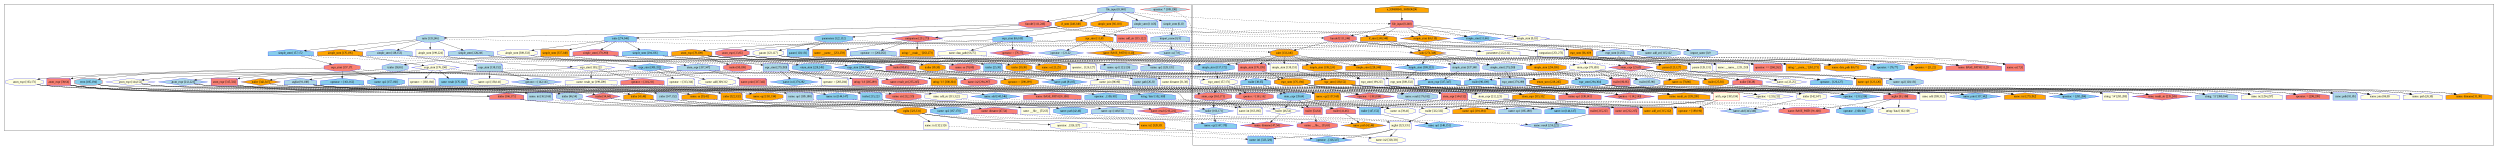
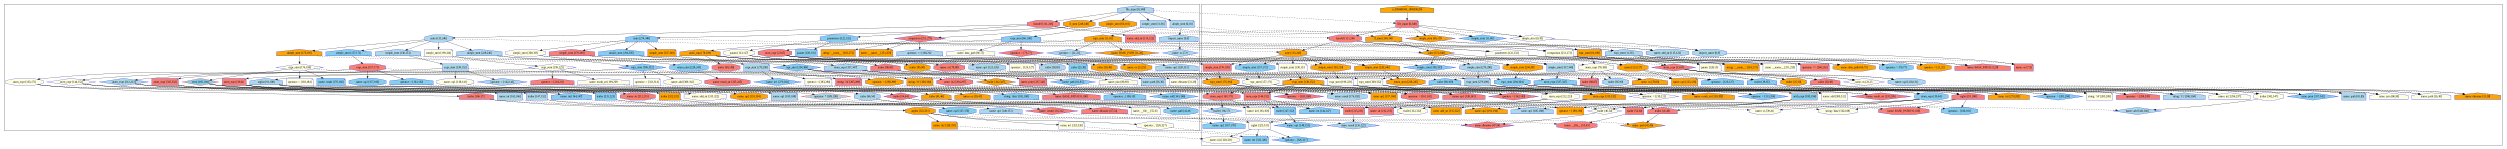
  digraph {
    fontname="Liberation Serif"
    node [color=blue fillcolor=orange fontname="Liberation Serif" shape=octagon style=filled]
    edge [fontname="Liberation Serif"]
    n1 [fillcolor=lightblue label="file_input [0,348]" shape=house]
    n2 [fillcolor=lightblue label="simple_stmt [0,10]" shape=note]
    n3 [fillcolor=lightblue label="simple_stmt [11,66]" shape=note]
    n4 [label="simple_stmt [66,110]"]
    n5 [fillcolor=salmon label="funcdef [111,246]"]
    n6 [label="if_stmt [248,348]"]
    n7 [fillcolor=lightblue label="import_name [0,9]" shape=house]
    n8 [fillcolor=lightblue label="name: os [7,9]" shape=diamond]
    n9 [label="expr_stmt [11,65]" shape=house]
    n10 [label="name: BASE_PATH [11,20]" shape=diamond]
    n11 [fillcolor=lightblue label="operator: = [21,22]" shape=diamond]
    n12 [fillcolor=salmon label="atom_expr [23,65]"]
    n13 [label="name: os [23,25]"]
    n14 [fillcolor=skyblue label="trailer [25,30]" shape=note]
    n15 [label="trailer [30,38]"]
    n16 [fillcolor=lightblue label="trailer [38,65]"]
    n17 [fillcolor=lightblue label="name: path [26,30]" shape=note]
    n18 [fillcolor=lightyellow label="name: dirname [31,38]" shape=note]
    n19 [fillcolor=salmon label="atom_expr [39,64]" shape=note]
    n20 [label="name: os [39,41]" shape=house]
    n21 [label="trailer [41,46]" shape=house]
    n22 [fillcolor=lightblue label="trailer [46,54]"]
    n23 [fillcolor=salmon label="trailer [54,64]" shape=diamond]
    n24 [fillcolor=skyblue label="name: path [42,46]"]
    n25 [fillcolor=salmon label="name: dirname [47,54]" shape=house]
    n26 [fillcolor=lightyellow label="name: __file__ [55,63]" shape=note]
    n27 [fillcolor=skyblue label="expr_stmt [66,109]" shape=house]
    n28 [fillcolor=lightyellow label="name: data_path [66,75]" shape=house]
    n29 [fillcolor=salmon label="operator: = [76,77]" shape=diamond]
    n30 [label="atom_expr [78,109]" shape=house]
    n31 [fillcolor=salmon label="name: os [78,80]"]
    n32 [fillcolor=salmon label="trailer [80,85]" shape=house]
    n33 [label="trailer [85,90]"]
    n34 [fillcolor=salmon label="trailer [90,109]"]
    n35 [fillcolor=skyblue label="name: path [81,85]" shape=diamond]
    n36 [fillcolor=lightyellow label="name: join [86,90]" shape=house]
    n37 [fillcolor=lightblue label="arglist [91,108]" shape=house]
    n38 [fillcolor=salmon label="name: BASE_PATH [91,100]" shape=house]
    n39 [fillcolor=skyblue label="operator: , [100,101]" shape=house]
    n40 [fillcolor=skyblue label="string: 'data' [102,108]" shape=house]
    n41 [fillcolor=salmon label="name: add_str [115,122]" shape=note]
    n42 [fillcolor=skyblue label="parameters [122,132]"]
    n43 [fillcolor=lightblue label="suite [133,246]"]
    n44 [fillcolor=lightyellow label="param [123,127]"]
    n45 [fillcolor=skyblue label="param [128,131]" shape=note]
    n46 [fillcolor=lightblue label="name: op1 [123,126]"]
    n47 [fillcolor=lightyellow label="operator: , [126,127]" shape=note]
    n48 [fillcolor=lightblue label="name: op2 [128,131]" shape=house]
    n49 [fillcolor=lightblue label="simple_stmt [138,153]" shape=house]
    n50 [fillcolor=skyblue label="simple_stmt [157,172]" shape=house]
    n51 [label="simple_stmt [176,195]" shape=house]
    n52 [fillcolor=lightyellow label="simple_stmt [199,224]" shape=note]
    n53 [fillcolor=lightblue label="simple_stmt [228,246]" shape=house]
    n54 [fillcolor=lightblue label="expr_stmt [138,152]" shape=note]
    n55 [fillcolor=lightyellow label="name: op1 [138,141]"]
    n56 [fillcolor=lightblue label="operator: = [142,143]" shape=diamond]
    n57 [fillcolor=lightyellow label="atom_expr [144,152]" shape=diamond]
    n58 [fillcolor=skyblue label="name: int [144,147]" shape=house]
    n59 [fillcolor=lightblue label="trailer [147,152]" shape=note]
    n60 [fillcolor=lightblue label="name: op1 [148,151]" shape=house]
    n61 [fillcolor=salmon label="expr_stmt [157,171]"]
    n62 [fillcolor=skyblue label="name: op2 [157,160]"]
    n63 [fillcolor=skyblue label="operator: = [161,162]" shape=house]
    n64 [fillcolor=lightyellow label="atom_expr [163,171]"]
    n65 [fillcolor=lightblue label="name: int [163,166]" shape=note]
    n66 [fillcolor=salmon label="trailer [166,171]" shape=house]
    n67 [fillcolor=skyblue label="name: op2 [167,170]"]
    n68 [fillcolor=lightyellow label="expr_stmt [176,194]" shape=diamond]
    n69 [fillcolor=skyblue label="name: result [176,182]" shape=note]
    n70 [fillcolor=lightyellow label="operator: = [183,184]" shape=note]
-   n71 [color=red fillcolor=skyblue label="term [185,194]"]
+   n71 [color=red fillcolor=skyblue label="term [185,194]" shape=diamond]
    n72 [fillcolor=lightblue label="name: op1 [185,188]" shape=note]
    n73 [color=red fillcolor=lightblue label="operator: * [189,190]" shape=diamond]
    n74 [label="name: op2 [191,194]"]
    n75 [fillcolor=lightyellow label="expr_stmt [199,223]" shape=diamond]
    n76 [fillcolor=lightyellow label="name: result_str [199,209]" shape=house]
    n77 [fillcolor=salmon label="operator: = [210,211]" shape=house]
    n78 [fillcolor=lightblue label="atom_expr [212,223]" shape=diamond]
    n79 [fillcolor=salmon label="name: str [212,215]"]
    n80 [fillcolor=skyblue label="trailer [215,223]" shape=note]
    n81 [fillcolor=salmon label="name: result [216,222]" shape=diamond]
    n82 [fillcolor=skyblue label="return_stmt [228,245]"]
    n83 [fillcolor=salmon label="name: result_str [235,245]"]
    n84 [fillcolor=salmon label="comparison [251,273]" shape=diamond]
    n85 [fillcolor=skyblue label="suite [274,348]" shape=house]
    n86 [label="name: __name__ [251,259]" shape=note]
    n87 [fillcolor=lightblue label="operator: == [260,262]" shape=house]
    n88 [label="string: '__main__' [263,273]" shape=note]
    n89 [fillcolor=salmon label="simple_stmt [279,290]" shape=house]
    n90 [fillcolor=skyblue label="simple_stmt [294,305]" shape=house]
    n91 [fillcolor=lightyellow label="simple_stmt [309,333]"]
    n92 [label="simple_stmt [337,348]" shape=note]
    n93 [fillcolor=lightblue label="expr_stmt [279,289]" shape=note]
    n94 [fillcolor=skyblue label="name: in1 [279,282]" shape=diamond]
    n95 [fillcolor=lightyellow label="operator: = [283,284]" shape=note]
    n96 [fillcolor=salmon label="string: '14' [285,289]" shape=note]
    n97 [fillcolor=skyblue label="expr_stmt [294,304]" shape=diamond]
    n98 [fillcolor=salmon label="name: in2 [294,297]"]
    n99 [label="operator: = [298,299]"]
    n100 [label="string: '11' [300,304]" shape=note]
    n101 [fillcolor=skyblue label="expr_stmt [309,332]" shape=diamond]
    n102 [fillcolor=lightyellow label="name: add [309,312]"]
    n103 [fillcolor=lightyellow label="operator: = [313,314]" shape=note]
    n104 [fillcolor=salmon label="atom_expr [315,332]" shape=note]
    n105 [fillcolor=lightyellow label="name: add_str [315,322]"]
    n106 [label="trailer [322,332]" shape=note]
    n107 [label="arglist [323,331]"]
    n108 [fillcolor=lightyellow label="name: in1 [323,326]" shape=note]
    n109 [fillcolor=lightyellow label="operator: , [326,327]"]
    n110 [label="name: in2 [328,331]" shape=note]
    n111 [fillcolor=lightblue label="atom_expr [337,347]" shape=house]
    n112 [fillcolor=salmon label="name: print [337,342]" shape=note]
    n113 [label="trailer [342,347]" shape=diamond]
    n114 [fillcolor=skyblue label="name: add [343,346]" shape=diamond]
    n115 [fillcolor=salmon label="file_input [0,348]" shape=note]
    n116 [fillcolor=lightyellow label="simple_stmt [0,10]" shape=diamond]
    n117 [fillcolor=skyblue label="simple_stmt [11,66]" shape=diamond]
    n118 [label="simple_stmt [66,110]" shape=diamond]
    n119 [fillcolor=salmon label="funcdef [111,246]"]
    n120 [label="if_stmt [248,348]" shape=house]
    n_999609945_1885996206 [shape=house color=""]
    n122 [fillcolor=lightblue label="import_name [0,9]"]
    n123 [fillcolor=salmon label="name: os [7,9]" shape=note]
    n124 [fillcolor=lightblue label="expr_stmt [11,65]" shape=house]
    n125 [fillcolor=salmon label="name: BASE_PATH [11,20]" shape=house]
    n126 [label="operator: = [21,22]"]
    n127 [fillcolor=salmon label="atom_expr [23,65]" shape=diamond]
    n128 [fillcolor=lightyellow label="name: os [23,25]" shape=diamond]
    n129 [label="trailer [25,30]"]
    n130 [fillcolor=salmon label="trailer [30,38]" shape=house]
    n131 [fillcolor=skyblue label="trailer [38,65]" shape=house]
    n132 [fillcolor=lightyellow label="name: path [26,30]" shape=house]
    n133 [label="name: dirname [31,38]" shape=house]
    n134 [fillcolor=skyblue label="atom_expr [39,64]"]
    n135 [fillcolor=lightyellow label="name: os [39,41]"]
    n136 [fillcolor=salmon label="trailer [41,46]" shape=house]
    n137 [fillcolor=lightyellow label="trailer [46,54]" shape=diamond]
    n138 [fillcolor=salmon label="trailer [54,64]" shape=note]
    n139 [label="name: path [42,46]" shape=diamond]
    n140 [fillcolor=salmon label="name: dirname [47,54]" shape=diamond]
    n141 [fillcolor=salmon label="name: __file__ [55,63]"]
    n142 [label="expr_stmt [66,109]" shape=note]
    n143 [label="name: data_path [66,75]"]
    n144 [fillcolor=skyblue label="operator: = [76,77]"]
    n145 [fillcolor=lightyellow label="atom_expr [78,109]"]
    n146 [label="name: os [78,80]" shape=house]
    n147 [fillcolor=salmon label="trailer [80,85]" shape=note]
    n148 [fillcolor=lightblue label="trailer [85,90]"]
    n149 [fillcolor=skyblue label="trailer [90,109]" shape=house]
    n150 [fillcolor=lightblue label="name: path [81,85]" shape=note]
    n151 [fillcolor=lightyellow label="name: join [86,90]" shape=house]
    n152 [fillcolor=salmon label="arglist [91,108]" shape=house]
    n153 [fillcolor=salmon label="name: BASE_PATH [91,100]"]
    n154 [fillcolor=skyblue label="operator: , [100,101]"]
    n155 [fillcolor=lightyellow label="string: 'data' [102,108]"]
    n156 [fillcolor=lightblue label="name: add_str [115,122]"]
    n157 [fillcolor=lightyellow label="parameters [122,132]" shape=house]
    n158 [label="suite [133,246]"]
    n159 [label="param [123,127]"]
    n160 [fillcolor=lightyellow label="param [128,131]" shape=note]
    n161 [label="name: op1 [123,126]" shape=note]
    n162 [fillcolor=skyblue label="operator: , [126,127]" shape=house]
    n163 [fillcolor=lightblue label="name: op2 [128,131]"]
    n164 [fillcolor=lightyellow label="simple_stmt [138,153]" shape=note]
    n165 [fillcolor=skyblue label="simple_stmt [157,172]"]
    n166 [fillcolor=salmon label="simple_stmt [176,195]" shape=note]
    n167 [label="simple_stmt [199,224]"]
    n168 [label="simple_stmt [228,246]" shape=house]
    n169 [label="expr_stmt [138,152]" shape=house]
    n170 [fillcolor=salmon label="name: op1 [138,141]" shape=house]
    n171 [fillcolor=salmon label="operator: = [142,143]" shape=diamond]
    n172 [fillcolor=salmon label="atom_expr [144,152]" shape=note]
    n173 [fillcolor=skyblue label="name: int [144,147]" shape=house]
    n174 [fillcolor=skyblue label="trailer [147,152]" shape=note]
    n175 [fillcolor=skyblue label="name: op1 [148,151]" shape=diamond]
    n176 [fillcolor=lightyellow label="expr_stmt [157,171]"]
    n177 [label="name: op2 [157,160]" shape=note]
    n178 [fillcolor=salmon label="operator: = [161,162]"]
    n179 [fillcolor=salmon label="atom_expr [163,171]"]
    n180 [fillcolor=lightyellow label="name: int [163,166]" shape=note]
    n181 [fillcolor=lightblue label="trailer [166,171]" shape=diamond]
    n182 [fillcolor=skyblue label="name: op2 [167,170]" shape=house]
    n183 [label="expr_stmt [176,194]"]
    n184 [fillcolor=lightblue label="name: result [176,182]"]
    n185 [fillcolor=salmon label="operator: = [183,184]" shape=diamond]
-   n186 [color=red fillcolor=lightyellow label="arith_expr [185,194]" shape=note]
+   n186 [color=red fillcolor=skyblue label="arith_expr [185,194]" shape=note]
    n187 [fillcolor=lightblue label="name: op1 [185,188]" shape=house]
-   n188 [label="operator: + [189,190]" shape=note]
+   n188 [color=red label="operator: + [189,190]" shape=note]
    n189 [label="name: op2 [191,194]" shape=house]
    n190 [fillcolor=lightyellow label="expr_stmt [199,223]" shape=note]
    n191 [label="name: result_str [199,209]" shape=house]
    n192 [fillcolor=lightyellow label="operator: = [210,211]" shape=diamond]
    n193 [fillcolor=lightyellow label="atom_expr [212,223]"]
    n194 [fillcolor=salmon label="name: str [212,215]" shape=note]
    n195 [fillcolor=salmon label="trailer [215,223]" shape=note]
    n196 [fillcolor=lightblue label="name: result [216,222]" shape=diamond]
    n197 [label="return_stmt [228,245]"]
    n198 [fillcolor=salmon label="name: result_str [235,245]" shape=diamond]
    n199 [fillcolor=lightyellow label="comparison [251,273]" shape=note]
    n200 [label="suite [274,348]" shape=diamond]
    n201 [fillcolor=lightyellow label="name: __name__ [251,259]" shape=note]
    n202 [fillcolor=salmon label="operator: == [260,262]" shape=note]
    n203 [label="string: '__main__' [263,273]" shape=note]
    n204 [fillcolor=lightblue label="simple_stmt [279,290]"]
    n205 [label="simple_stmt [294,305]"]
    n206 [fillcolor=skyblue label="simple_stmt [309,333]" shape=diamond]
    n207 [fillcolor=lightblue label="simple_stmt [337,348]" shape=note]
    n208 [fillcolor=lightblue label="expr_stmt [279,289]" shape=note]
    n209 [label="name: in1 [279,282]" shape=house]
    n210 [fillcolor=skyblue label="operator: = [283,284]" shape=diamond]
    n211 [fillcolor=lightyellow label="string: '14' [285,289]" shape=note]
    n212 [fillcolor=skyblue label="expr_stmt [294,304]"]
    n213 [fillcolor=lightyellow label="name: in2 [294,297]" shape=house]
    n214 [fillcolor=salmon label="operator: = [298,299]" shape=house]
    n215 [fillcolor=lightblue label="string: '11' [300,304]" shape=house]
    n216 [fillcolor=lightyellow label="expr_stmt [309,332]" shape=note]
    n217 [fillcolor=lightyellow label="name: add [309,312]" shape=note]
    n218 [fillcolor=skyblue label="operator: = [313,314]" shape=diamond]
    n219 [label="atom_expr [315,332]" shape=house]
    n220 [label="name: add_str [315,322]" shape=note]
    n221 [fillcolor=lightyellow label="trailer [322,332]"]
    n222 [fillcolor=lightyellow label="arglist [323,331]" shape=note]
    n223 [fillcolor=skyblue label="name: in1 [323,326]" shape=note]
    n224 [fillcolor=skyblue label="operator: , [326,327]" shape=diamond]
    n225 [fillcolor=lightyellow label="name: in2 [328,331]"]
    n226 [fillcolor=skyblue label="atom_expr [337,347]" shape=house]
    n227 [fillcolor=skyblue label="name: print [337,342]" shape=diamond]
    n228 [fillcolor=lightyellow label="trailer [342,347]"]
    n229 [fillcolor=lightblue label="name: add [343,346]" shape=diamond]
    subgraph cluster_1 {
      n1
      n2
      n3
      n4
      n5
      n6
      n7
      n8
      n9
      n10
      n11
      n12
      n13
      n14
      n15
      n16
      n17
      n18
      n19
      n20
      n21
      n22
      n23
      n24
      n25
      n26
      n27
      n28
      n29
      n30
      n31
      n32
      n33
      n34
      n35
      n36
      n37
      n38
      n39
      n40
      n41
      n42
      n43
      n44
      n45
      n46
      n47
      n48
      n49
      n50
      n51
      n52
      n53
      n54
      n55
      n56
      n57
      n58
      n59
      n60
      n61
      n62
      n63
      n64
      n65
      n66
      n67
      n68
      n69
      n70
      n71
      n72
      n73
      n74
      n75
      n76
      n77
      n78
      n79
      n80
      n81
      n82
      n83
      n84
      n85
      n86
      n87
      n88
      n89
      n90
      n91
      n92
      n93
      n94
      n95
      n96
      n97
      n98
      n99
      n100
      n101
      n102
      n103
      n104
      n105
      n106
      n107
      n108
      n109
      n110
      n111
      n112
      n113
      n114
    }
    subgraph cluster_2 {
      n115
      n116
      n117
      n118
      n119
      n120
      n_999609945_1885996206
      n122
      n123
      n124
      n125
      n126
      n127
      n128
      n129
      n130
      n131
      n132
      n133
      n134
      n135
      n136
      n137
      n138
      n139
      n140
      n141
      n142
      n143
      n144
      n145
      n146
      n147
      n148
      n149
      n150
      n151
      n152
      n153
      n154
      n155
      n156
      n157
      n158
      n159
      n160
      n161
      n162
      n163
      n164
      n165
      n166
      n167
      n168
      n169
      n170
      n171
      n172
      n173
      n174
      n175
      n176
      n177
      n178
      n179
      n180
      n181
      n182
      n183
      n184
      n185
      n186
      n187
      n188
      n189
      n190
      n191
      n192
      n193
      n194
      n195
      n196
      n197
      n198
      n199
      n200
      n201
      n202
      n203
      n204
      n205
      n206
      n207
      n208
      n209
      n210
      n211
      n212
      n213
      n214
      n215
      n216
      n217
      n218
      n219
      n220
      n221
      n222
      n223
      n224
      n225
      n226
      n227
      n228
      n229
    }
    n1 -> n2
    n1 -> n3
    n1 -> n4
    n1 -> n5
    n1 -> n6
    n1 -> n115 [style=dashed]
    n2 -> n7
    n2 -> n116 [style=dashed]
    n3 -> n9
    n3 -> n117 [style=dashed]
    n4 -> n27
    n4 -> n118 [style=dashed]
    n5 -> n41
    n5 -> n42
    n5 -> n43
    n5 -> n119 [style=dashed]
    n6 -> n84
    n6 -> n85
    n6 -> n120 [style=dashed]
    n7 -> n8
    n7 -> n122 [style=dashed]
    n8 -> n123 [style=dashed]
    n9 -> n10
    n9 -> n11
    n9 -> n12
    n9 -> n124 [style=dashed]
    n10 -> n125 [style=dashed]
    n11 -> n126 [style=dashed]
    n12 -> n13
    n12 -> n14
    n12 -> n15
    n12 -> n16
    n12 -> n127 [style=dashed]
    n13 -> n128 [style=dashed]
    n14 -> n17
    n14 -> n129 [style=dashed]
    n15 -> n18
    n15 -> n130 [style=dashed]
    n16 -> n19
    n16 -> n131 [style=dashed]
    n17 -> n132 [style=dashed]
    n18 -> n133 [style=dashed]
    n19 -> n20
    n19 -> n21
    n19 -> n22
    n19 -> n23
    n19 -> n134 [style=dashed]
    n20 -> n135 [style=dashed]
    n21 -> n24
    n21 -> n136 [style=dashed]
    n22 -> n25
    n22 -> n137 [style=dashed]
    n23 -> n26
    n23 -> n138 [style=dashed]
    n24 -> n139 [style=dashed]
    n25 -> n140 [style=dashed]
    n26 -> n141 [style=dashed]
    n27 -> n28
    n27 -> n29
    n27 -> n30
    n27 -> n142 [style=dashed]
    n28 -> n143 [style=dashed]
    n29 -> n144 [style=dashed]
    n30 -> n31
    n30 -> n32
    n30 -> n33
    n30 -> n34
    n30 -> n145 [style=dashed]
    n31 -> n146 [style=dashed]
    n32 -> n35
    n32 -> n147 [style=dashed]
    n33 -> n36
    n33 -> n148 [style=dashed]
    n34 -> n37
    n34 -> n149 [style=dashed]
    n35 -> n150 [style=dashed]
    n36 -> n151 [style=dashed]
    n37 -> n38
    n37 -> n39
    n37 -> n40
    n37 -> n152 [style=dashed]
    n38 -> n153 [style=dashed]
    n39 -> n154 [style=dashed]
    n40 -> n155 [style=dashed]
    n41 -> n156 [style=dashed]
    n42 -> n44
    n42 -> n45
    n42 -> n157 [style=dashed]
    n43 -> n49
    n43 -> n50
    n43 -> n51
    n43 -> n52
    n43 -> n53
    n43 -> n158 [style=dashed]
    n44 -> n46
    n44 -> n47
    n44 -> n159 [style=dashed]
    n45 -> n48
    n45 -> n160 [style=dashed]
    n46 -> n161 [style=dashed]
    n47 -> n162 [style=dashed]
    n48 -> n163 [style=dashed]
    n49 -> n54
    n49 -> n164 [style=dashed]
    n50 -> n61
    n50 -> n165 [style=dashed]
    n51 -> n68
    n51 -> n166 [style=dashed]
    n52 -> n75
    n52 -> n167 [style=dashed]
    n53 -> n82
    n53 -> n168 [style=dashed]
    n54 -> n55
    n54 -> n56
    n54 -> n57
    n54 -> n169 [style=dashed]
    n55 -> n170 [style=dashed]
    n56 -> n171 [style=dashed]
    n57 -> n58
    n57 -> n59
    n57 -> n172 [style=dashed]
    n58 -> n173 [style=dashed]
    n59 -> n60
    n59 -> n174 [style=dashed]
    n60 -> n175 [style=dashed]
    n61 -> n62
    n61 -> n63
    n61 -> n64
    n61 -> n176 [style=dashed]
    n62 -> n177 [style=dashed]
    n63 -> n178 [style=dashed]
    n64 -> n65
    n64 -> n66
    n64 -> n179 [style=dashed]
    n65 -> n180 [style=dashed]
    n66 -> n67
    n66 -> n181 [style=dashed]
    n67 -> n182 [style=dashed]
    n68 -> n69
    n68 -> n70
    n68 -> n71
    n68 -> n183 [style=dashed]
    n69 -> n184 [style=dashed]
    n70 -> n185 [style=dashed]
    n71 -> n72
-   n71 -> n188
+   n71 -> n73
    n71 -> n74
    n72 -> n187 [style=dashed]
    n73 -> n188 [style=dashed]
    n74 -> n189 [style=dashed]
    n75 -> n76
    n75 -> n77
    n75 -> n78
    n75 -> n190 [style=dashed]
    n76 -> n191 [style=dashed]
    n77 -> n192 [style=dashed]
    n78 -> n79
    n78 -> n80
    n78 -> n193 [style=dashed]
    n79 -> n194 [style=dashed]
    n80 -> n81
    n80 -> n195 [style=dashed]
    n81 -> n196 [style=dashed]
    n82 -> n83
    n82 -> n197 [style=dashed]
    n83 -> n198 [style=dashed]
    n84 -> n86
    n84 -> n87
    n84 -> n88
    n84 -> n199 [style=dashed]
    n85 -> n89
    n85 -> n90
    n85 -> n91
    n85 -> n92
    n85 -> n200 [style=dashed]
    n86 -> n201 [style=dashed]
    n87 -> n202 [style=dashed]
    n88 -> n203 [style=dashed]
    n89 -> n93
    n89 -> n204 [style=dashed]
    n90 -> n97
    n90 -> n205 [style=dashed]
    n91 -> n101
    n91 -> n206 [style=dashed]
    n92 -> n111
    n92 -> n207 [style=dashed]
    n93 -> n94
    n93 -> n95
    n93 -> n96
    n93 -> n208 [style=dashed]
    n94 -> n209 [style=dashed]
    n95 -> n210 [style=dashed]
    n96 -> n211 [style=dashed]
    n97 -> n98
    n97 -> n99
    n97 -> n100
    n97 -> n212 [style=dashed]
    n98 -> n213 [style=dashed]
    n99 -> n214 [style=dashed]
    n100 -> n215 [style=dashed]
    n101 -> n102
    n101 -> n103
    n101 -> n104
    n101 -> n216 [style=dashed]
    n102 -> n217 [style=dashed]
    n103 -> n218 [style=dashed]
    n104 -> n105
    n104 -> n106
    n104 -> n219 [style=dashed]
    n105 -> n220 [style=dashed]
    n106 -> n107
    n106 -> n221 [style=dashed]
    n107 -> n108
    n107 -> n109
    n107 -> n110
    n107 -> n222 [style=dashed]
    n108 -> n223 [style=dashed]
    n109 -> n224 [style=dashed]
    n110 -> n225 [style=dashed]
    n111 -> n112
    n111 -> n113
    n111 -> n226 [style=dashed]
    n112 -> n227 [style=dashed]
    n113 -> n114
    n113 -> n228 [style=dashed]
    n114 -> n229 [style=dashed]
    n115 -> n116
    n115 -> n117
    n115 -> n118
    n115 -> n119
    n115 -> n120
    n116 -> n122
    n117 -> n124
    n118 -> n142
    n119 -> n156
    n119 -> n157
    n119 -> n158
    n120 -> n199
    n120 -> n200
    n_999609945_1885996206 -> n115
    n122 -> n123
    n124 -> n125
    n124 -> n126
    n124 -> n127
    n127 -> n128
    n127 -> n129
    n127 -> n130
    n127 -> n131
    n129 -> n132
    n130 -> n133
    n131 -> n134
    n134 -> n135
    n134 -> n136
    n134 -> n137
    n134 -> n138
    n136 -> n139
    n137 -> n140
    n138 -> n141
    n142 -> n143
    n142 -> n144
    n142 -> n145
    n145 -> n146
    n145 -> n147
    n145 -> n148
    n145 -> n149
    n147 -> n150
    n148 -> n151
    n149 -> n152
    n152 -> n153
    n152 -> n154
    n152 -> n155
    n157 -> n159
    n157 -> n160
    n158 -> n164
    n158 -> n165
    n158 -> n166
    n158 -> n167
    n158 -> n168
    n159 -> n161
    n159 -> n162
    n160 -> n163
    n164 -> n169
    n165 -> n176
    n166 -> n183
    n167 -> n190
    n168 -> n197
    n169 -> n170
    n169 -> n171
    n169 -> n172
    n172 -> n173
    n172 -> n174
    n174 -> n175
    n176 -> n177
    n176 -> n178
    n176 -> n179
    n179 -> n180
    n179 -> n181
    n181 -> n182
    n183 -> n184
    n183 -> n185
    n183 -> n186
    n186 -> n187
    n186 -> n188
    n186 -> n189
    n190 -> n191
    n190 -> n192
    n190 -> n193
    n193 -> n194
    n193 -> n195
    n195 -> n196
    n197 -> n198
    n199 -> n201
    n199 -> n202
    n199 -> n203
    n200 -> n204
    n200 -> n205
    n200 -> n206
    n200 -> n207
    n204 -> n208
    n205 -> n212
    n206 -> n216
    n207 -> n226
    n208 -> n209
    n208 -> n210
    n208 -> n211
    n212 -> n213
    n212 -> n214
    n212 -> n215
    n216 -> n217
    n216 -> n218
    n216 -> n219
    n219 -> n220
    n219 -> n221
    n221 -> n222
    n222 -> n223
    n222 -> n224
    n222 -> n225
    n226 -> n227
    n226 -> n228
    n228 -> n229
  }
